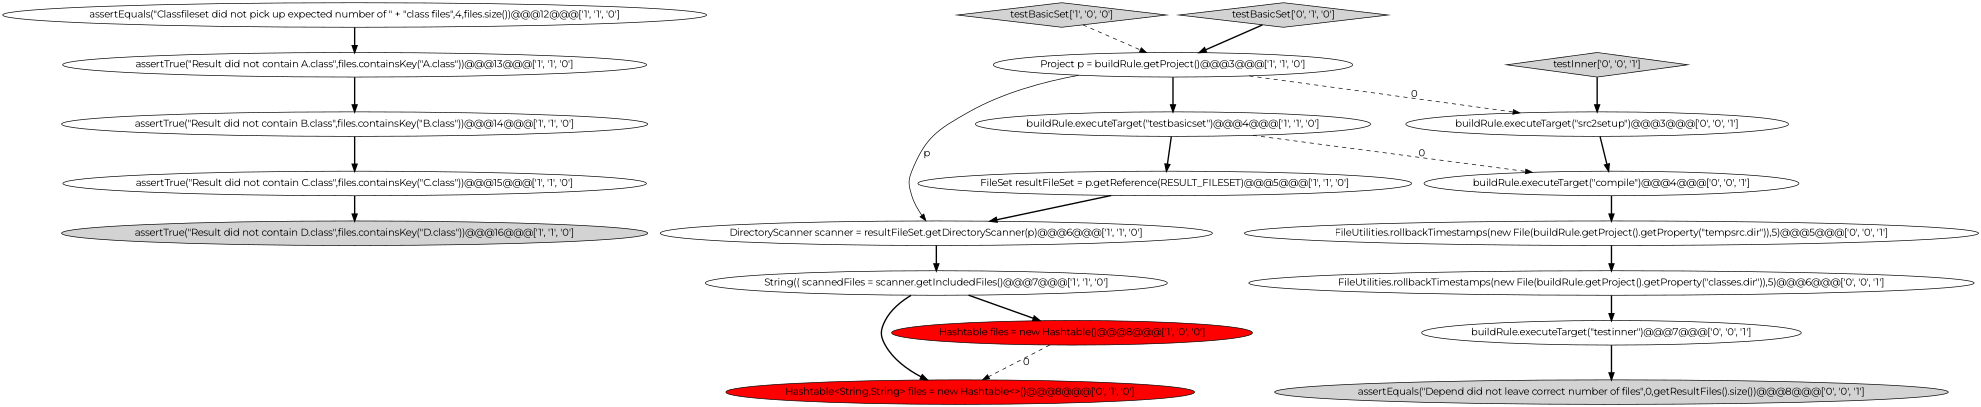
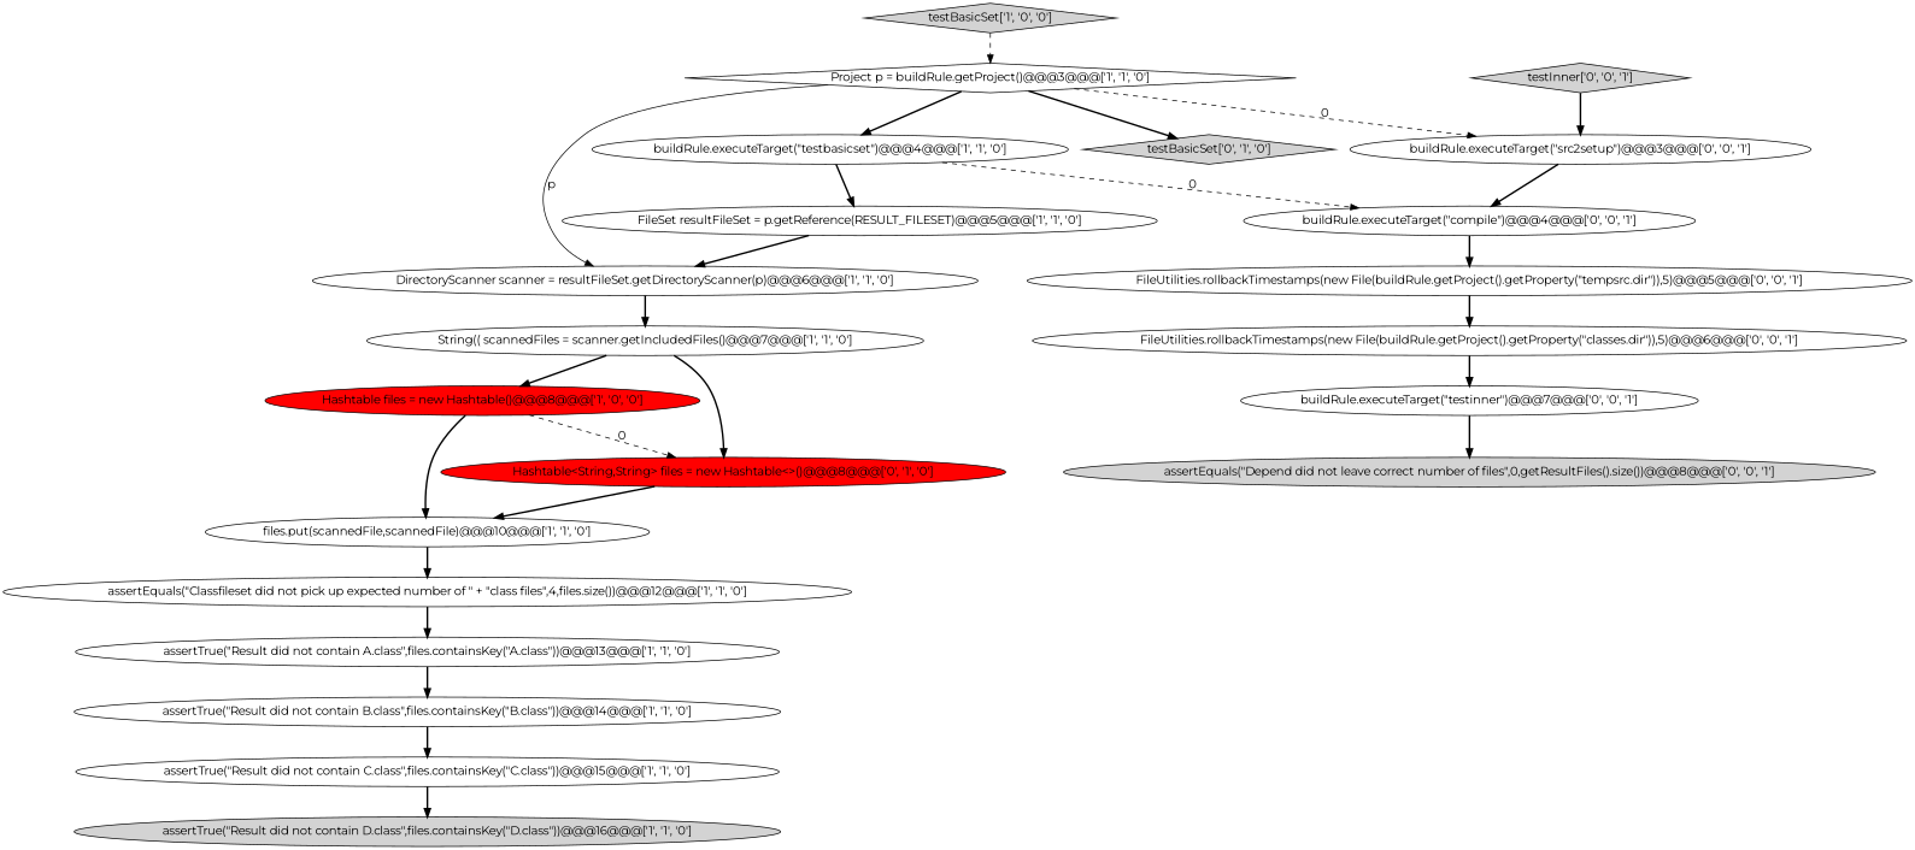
  digraph {
    fontname=Montserrat
    node [fillcolor=white fontname=Montserrat shape=ellipse style=filled]
    edge [fontname=Montserrat style=bold]
    n1 [label="assertTrue(\"Result did not contain C.class\",files.containsKey(\"C.class\"))@@@15@@@['1', '1', '0']"]
    n2 [fillcolor=lightgray label="assertTrue(\"Result did not contain D.class\",files.containsKey(\"D.class\"))@@@16@@@['1', '1', '0']"]
    n3 [label="assertEquals(\"Classfileset did not pick up expected number of \" + \"class files\",4,files.size())@@@12@@@['1', '1', '0']"]
    n4 [label="assertTrue(\"Result did not contain A.class\",files.containsKey(\"A.class\"))@@@13@@@['1', '1', '0']"]
    n5 [label="assertTrue(\"Result did not contain B.class\",files.containsKey(\"B.class\"))@@@14@@@['1', '1', '0']"]
    n6 [label="FileUtilities.rollbackTimestamps(new File(buildRule.getProject().getProperty(\"classes.dir\")),5)@@@6@@@['0', '0', '1']"]
    n7 [label="buildRule.executeTarget(\"testinner\")@@@7@@@['0', '0', '1']"]
    n8 [fillcolor=lightgray label="assertEquals(\"Depend did not leave correct number of files\",0,getResultFiles().size())@@@8@@@['0', '0', '1']"]
    n9 [label="FileUtilities.rollbackTimestamps(new File(buildRule.getProject().getProperty(\"tempsrc.dir\")),5)@@@5@@@['0', '0', '1']"]
    n10 [fillcolor=red label="Hashtable files = new Hashtable()@@@8@@@['1', '0', '0']"]
    n11 [fillcolor=red label="Hashtable<String,String> files = new Hashtable<>()@@@8@@@['0', '1', '0']"]
+   n12 [label="files.put(scannedFile,scannedFile)@@@10@@@['1', '1', '0']"]
    n13 [label="buildRule.executeTarget(\"src2setup\")@@@3@@@['0', '0', '1']"]
    n14 [label="buildRule.executeTarget(\"compile\")@@@4@@@['0', '0', '1']"]
    n15 [label="buildRule.executeTarget(\"testbasicset\")@@@4@@@['1', '1', '0']"]
    n16 [label="FileSet resultFileSet = p.getReference(RESULT_FILESET)@@@5@@@['1', '1', '0']"]
    n17 [label="DirectoryScanner scanner = resultFileSet.getDirectoryScanner(p)@@@6@@@['1', '1', '0']"]
-   n18 [label="Project p = buildRule.getProject()@@@3@@@['1', '1', '0']"]
+   n18 [label="Project p = buildRule.getProject()@@@3@@@['1', '1', '0']" shape=diamond]
    n19 [label="String(( scannedFiles = scanner.getIncludedFiles()@@@7@@@['1', '1', '0']"]
    n20 [fillcolor=lightgray label="testBasicSet['1', '0', '0']" shape=diamond]
    n21 [fillcolor=lightgray label="testInner['0', '0', '1']" shape=diamond]
    n22 [fillcolor=lightgray label="testBasicSet['0', '1', '0']" shape=diamond]
    n1 -> n2
    n3 -> n4
    n4 -> n5
    n5 -> n1
    n6 -> n7
    n7 -> n8
    n9 -> n6
    n10 -> n11 [label=0 style=dashed]
+   n10 -> n12
+   n11 -> n12
+   n12 -> n3
    n13 -> n14
    n14 -> n9
    n15 -> n14 [label=0 style=dashed]
    n15 -> n16
    n16 -> n17
    n17 -> n19
    n18 -> n13 [label=0 style=dashed]
    n18 -> n15
    n18 -> n17 [label=p style=solid]
    n19 -> n10
    n19 -> n11
    n20 -> n18 [style=dashed]
    n21 -> n13
-   n22 -> n18
+   n18 -> n22
  }
